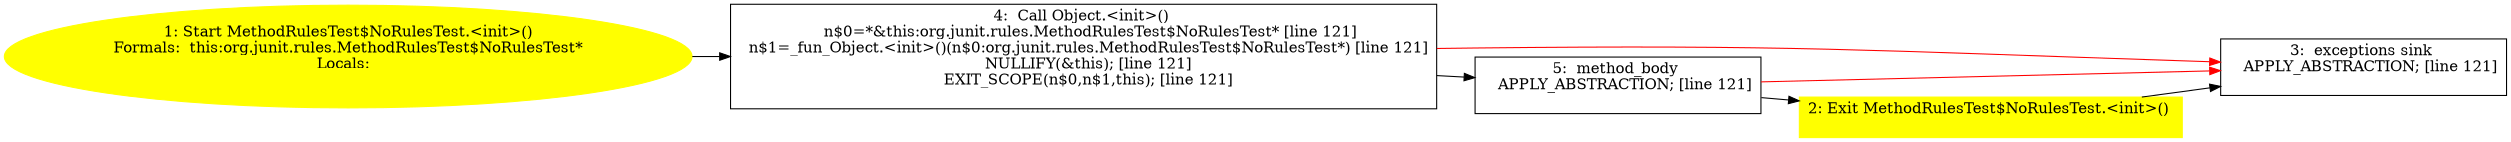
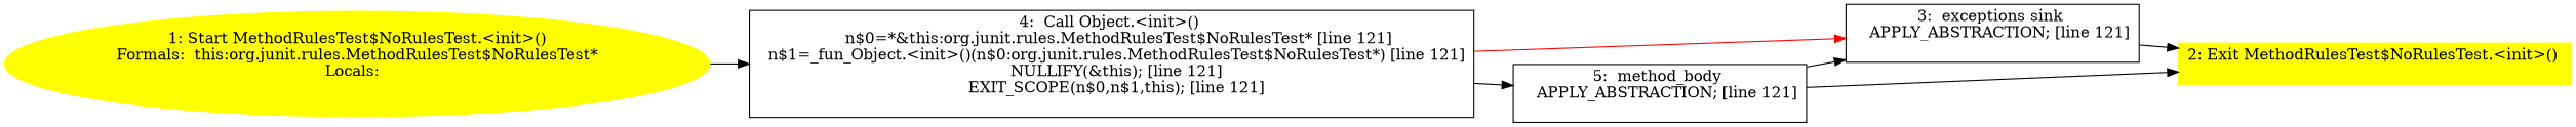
  digraph {
    rankdir=LR
    node [shape=box]
    n1 [color=yellow label="1: Start MethodRulesTest$NoRulesTest.<init>()\nFormals:  this:org.junit.rules.MethodRulesTest$NoRulesTest*\nLocals:  \n  " style=filled shape=""]
    n2 [label="4:  Call Object.<init>() \n   n$0=*&this:org.junit.rules.MethodRulesTest$NoRulesTest* [line 121]\n  n$1=_fun_Object.<init>()(n$0:org.junit.rules.MethodRulesTest$NoRulesTest*) [line 121]\n  NULLIFY(&this); [line 121]\n  EXIT_SCOPE(n$0,n$1,this); [line 121]\n "]
    n3 [label="3:  exceptions sink \n   APPLY_ABSTRACTION; [line 121]\n "]
    n4 [label="5:  method_body \n   APPLY_ABSTRACTION; [line 121]\n "]
    n5 [color=yellow label="2: Exit MethodRulesTest$NoRulesTest.<init>() \n  " style=filled]
    n1 -> n2
    n2 -> n3 [color=red]
    n2 -> n4
-   n5 -> n3
-   n4 -> n3 [color=red]
+   n3 -> n5
+   n4 -> n3 [color=black]
    n4 -> n5
  }
